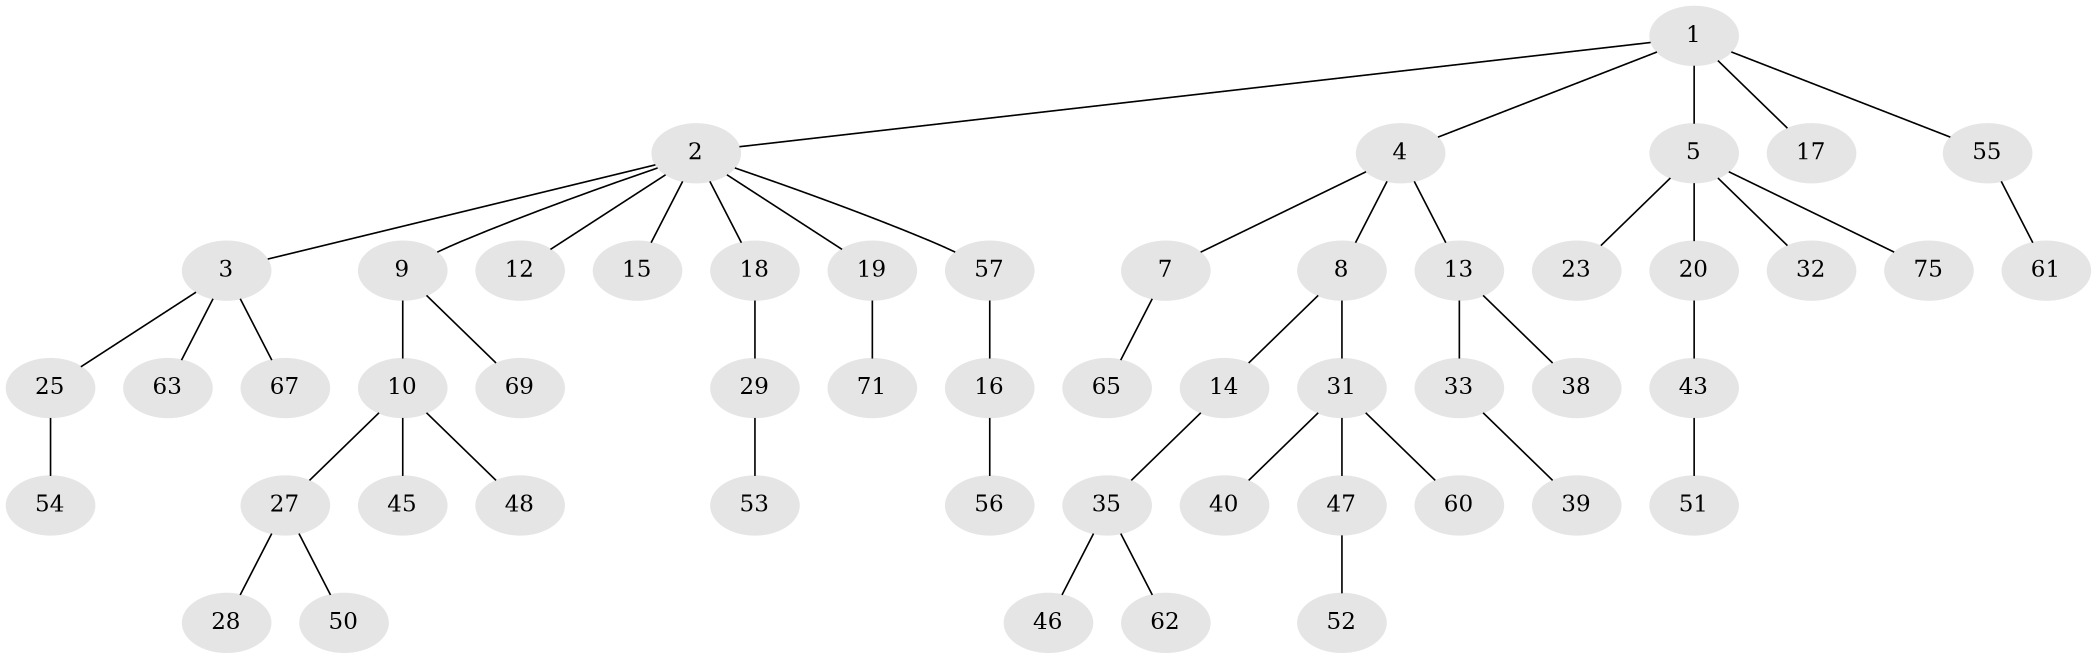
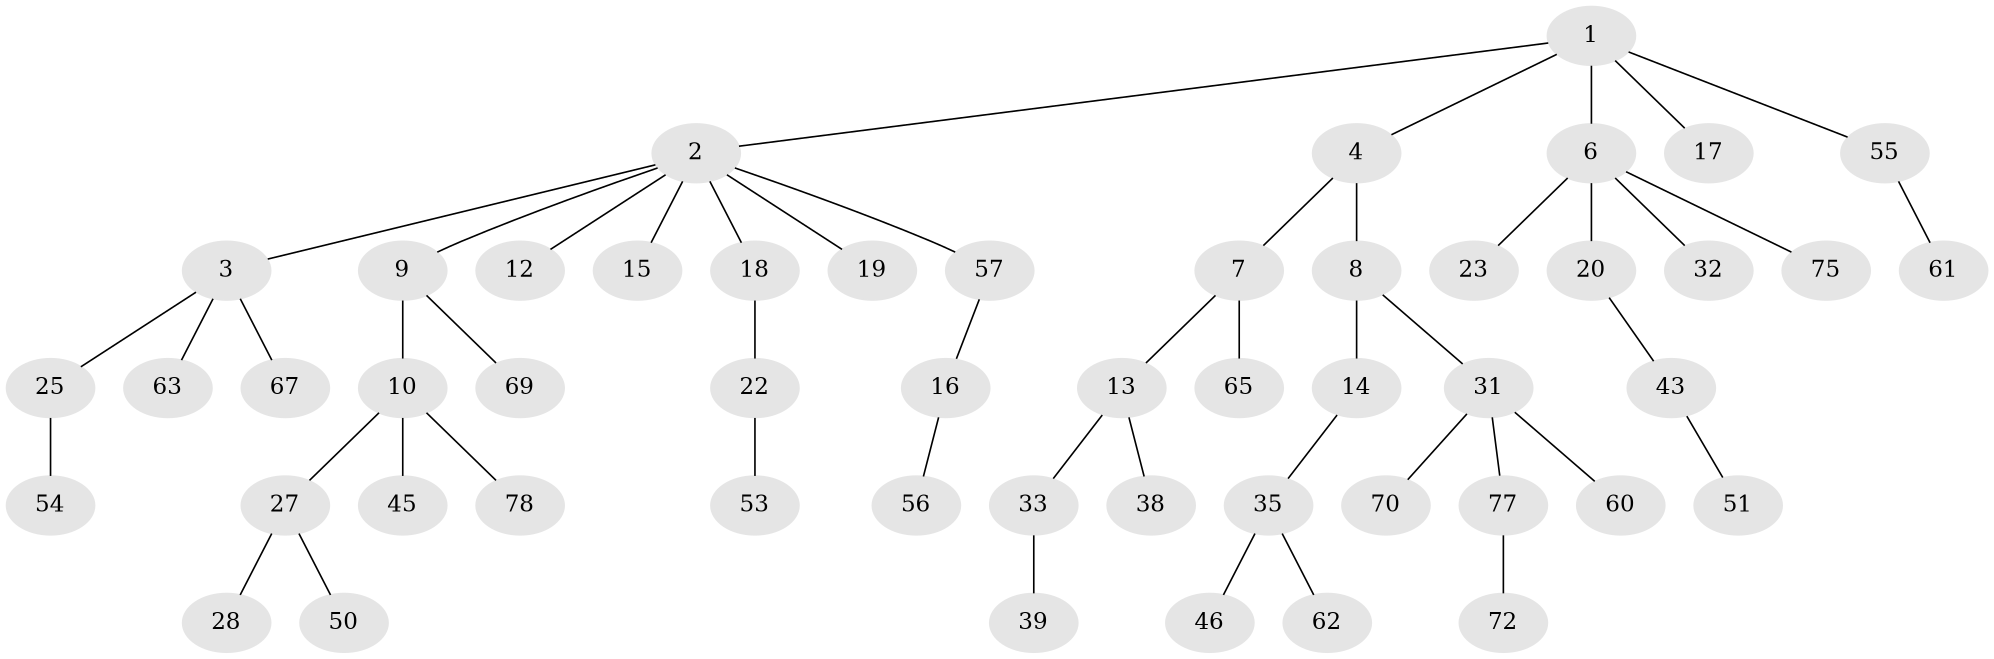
  graph {
    node [color=gray90 style=filled]
    1 [super="+21"]
    2 [super="+11"]
    4
-   5 [super="+64"]
+   5 [super="+64" label=6]
    17
    55 [super="+68"]
    3 [super="+6"]
    9 [super="+58"]
    12
    15
    18 [super="+66"]
    19 [super="+24"]
    57
    7 [super="+36"]
    8 [super="+74"]
    23 [super="+29"]
    20
    32
    75
    61
    25 [super="+42"]
    63
    67
    10 [super="+26"]
    69
-   22 [super="+41" label=29]
-   71
+   22 [super="+41"]
    16 [super="+37"]
    54 [super="+70"]
    13 [super="+30"]
    65
    14
    31 [super="+73"]
    43 [super="+49"]
    33 [super="+44"]
    38
    35 [super="+59"]
-   40
-   47
+   40 [label=70]
+   47 [label=77]
    60 [super="+77"]
    27 [super="+34"]
    45
-   48
+   48 [label=78]
    28
    50
    56
    39 [super="+72"]
    46
    62 [super="+76"]
    53
    51
-   52
+   52 [label=72]
    1 -- 2
    1 -- 4
    1 -- 5
    1 -- 17
    1 -- 55
    2 -- 3
    2 -- 9
    2 -- 12
    2 -- 15
    2 -- 18
    2 -- 19
    2 -- 57
    4 -- 7
    4 -- 8
    5 -- 23
    5 -- 20
    5 -- 32
    5 -- 75
    55 -- 61
    3 -- 25
    3 -- 63
    3 -- 67
    9 -- 10
    9 -- 69
    18 -- 22
-   19 -- 71
    57 -- 16
-   4 -- 13
+   7 -- 13
    7 -- 65
    8 -- 14
    8 -- 31
    20 -- 43
    25 -- 54
    10 -- 27
    10 -- 45
    10 -- 48
    22 -- 53
    16 -- 56
    13 -- 33
    13 -- 38
    14 -- 35
    31 -- 40
    31 -- 47
    31 -- 60
    43 -- 51
    33 -- 39
    35 -- 46
    35 -- 62
    47 -- 52
    27 -- 28
    27 -- 50
  }
